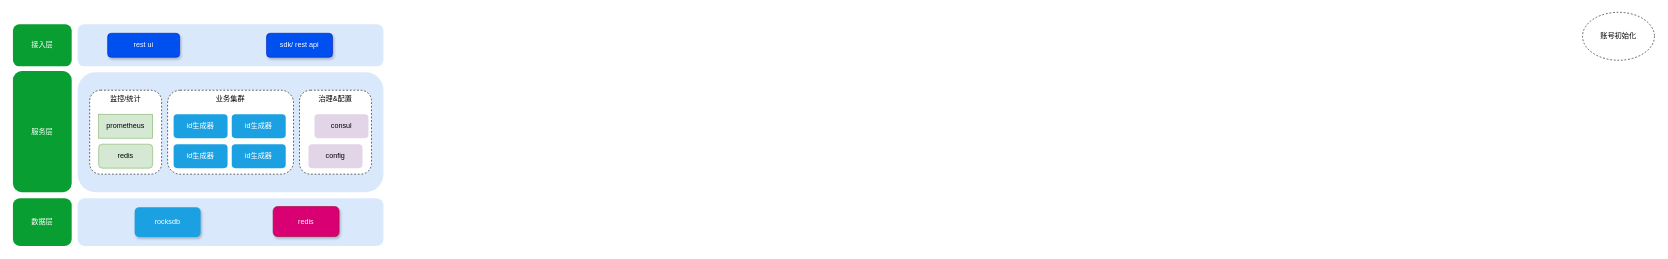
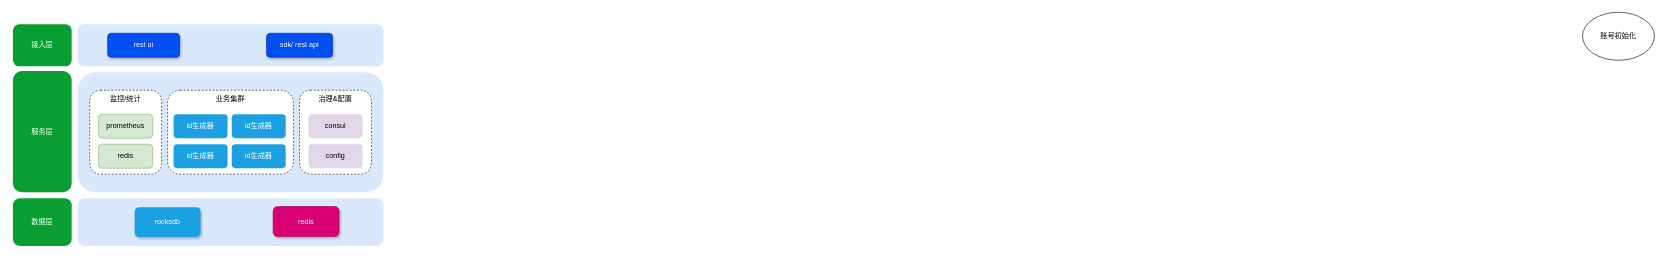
  <mxCell id="0" />
  <mxCell id="1" parent="0" />
  <mxCell id="2" value="" style="rounded=1;whiteSpace=wrap;html=1;fillColor=#dae8fc;strokeColor=none;" parent="1" vertex="1"><mxGeometry x="128" y="330" width="510" height="80" as="geometry" /></mxCell>
  <mxCell id="3" value="" style="rounded=1;whiteSpace=wrap;html=1;fillColor=#dae8fc;strokeColor=none;" parent="1" vertex="1"><mxGeometry x="128" y="40" width="510" height="70" as="geometry" /></mxCell>
- <mxCell id="4" value="账号初始化" style="ellipse;whiteSpace=wrap;html=1;rounded=1;dashed=1;" parent="1" vertex="1"><mxGeometry x="2638" y="20" width="120" height="80" as="geometry" /></mxCell>
+ <mxCell id="4" value="账号初始化" style="ellipse;whiteSpace=wrap;html=1;rounded=1;" parent="1" vertex="1"><mxGeometry x="2638" y="20" width="120" height="80" as="geometry" /></mxCell>
  <mxCell id="5" value="rocksdb" style="rounded=1;whiteSpace=wrap;html=1;fillColor=#1ba1e2;strokeColor=none;fontColor=#ffffff;shadow=1;" parent="1" vertex="1"><mxGeometry x="223" y="345" width="110" height="50" as="geometry" /></mxCell>
  <mxCell id="6" value="rest ui" style="rounded=1;whiteSpace=wrap;html=1;fillColor=#0050ef;fontColor=#ffffff;strokeColor=#001DBC;shadow=1;glass=0;" parent="1" vertex="1"><mxGeometry x="178" y="55" width="120" height="40" as="geometry" /></mxCell>
  <mxCell id="7" value="sdk/ rest api" style="rounded=1;whiteSpace=wrap;html=1;strokeColor=#001DBC;shadow=1;fillColor=#0050ef;fontColor=#ffffff;" parent="1" vertex="1"><mxGeometry x="443" y="55" width="110" height="40" as="geometry" /></mxCell>
  <mxCell id="8" value="" style="rounded=1;whiteSpace=wrap;html=1;fillColor=#dae8fc;strokeColor=none;" parent="1" vertex="1"><mxGeometry x="128" y="120" width="510" height="200" as="geometry" /></mxCell>
  <mxCell id="9" value="" style="group;rounded=1;" parent="1" vertex="1" connectable="0"><mxGeometry x="278" y="150" width="210" height="140" as="geometry" /></mxCell>
  <mxCell id="10" value="" style="group;rounded=1;" parent="9" vertex="1" connectable="0"><mxGeometry y="30" width="210" height="110" as="geometry" /></mxCell>
  <mxCell id="11" value="" style="rounded=1;whiteSpace=wrap;html=1;strokeColor=default;shadow=0;dashed=1;" parent="10" vertex="1"><mxGeometry y="-30" width="210" height="140" as="geometry" /></mxCell>
  <mxCell id="12" value="id生成器" style="rounded=1;whiteSpace=wrap;html=1;fillColor=#1ba1e2;strokeColor=none;shadow=0;glass=0;fontColor=#ffffff;" parent="10" vertex="1"><mxGeometry x="10" y="10" width="90" height="40" as="geometry" /></mxCell>
  <mxCell id="13" value="id生成器" style="rounded=1;whiteSpace=wrap;html=1;fillColor=#1ba1e2;strokeColor=none;shadow=0;glass=0;fontColor=#ffffff;" parent="10" vertex="1"><mxGeometry x="107" y="10" width="90" height="40" as="geometry" /></mxCell>
  <mxCell id="14" value="id生成器" style="rounded=1;whiteSpace=wrap;html=1;fillColor=#1ba1e2;strokeColor=none;shadow=0;glass=0;fontColor=#ffffff;" parent="10" vertex="1"><mxGeometry x="10" y="60" width="90" height="40" as="geometry" /></mxCell>
  <mxCell id="15" value="id生成器" style="rounded=1;whiteSpace=wrap;html=1;fillColor=#1ba1e2;strokeColor=none;shadow=0;glass=0;fontColor=#ffffff;" parent="10" vertex="1"><mxGeometry x="107" y="60" width="90" height="40" as="geometry" /></mxCell>
  <mxCell id="16" value="业务集群" style="text;html=1;strokeColor=none;fillColor=none;align=center;verticalAlign=middle;whiteSpace=wrap;rounded=1;" parent="9" vertex="1"><mxGeometry x="75" width="60" height="30" as="geometry" /></mxCell>
  <mxCell id="17" value="" style="rounded=1;whiteSpace=wrap;html=1;dashed=1;" parent="1" vertex="1"><mxGeometry x="498" y="150" width="120" height="140" as="geometry" /></mxCell>
  <mxCell id="18" value="" style="rounded=1;whiteSpace=wrap;html=1;dashed=1;" parent="1" vertex="1"><mxGeometry x="148" y="150" width="120" height="140" as="geometry" /></mxCell>
  <mxCell id="19" value="治理&amp;amp;配置" style="text;html=1;strokeColor=none;fillColor=none;align=center;verticalAlign=middle;whiteSpace=wrap;rounded=1;" parent="1" vertex="1"><mxGeometry x="528" y="150" width="60" height="30" as="geometry" /></mxCell>
- <mxCell id="20" value="consul" style="rounded=1;whiteSpace=wrap;html=1;fillColor=#e1d5e7;strokeColor=none;shadow=0;glass=0;" parent="1" vertex="1"><mxGeometry x="523" y="190" width="90" height="40" as="geometry" /></mxCell>
+ <mxCell id="20" value="consul" style="rounded=1;whiteSpace=wrap;html=1;fillColor=#e1d5e7;strokeColor=none;shadow=0;glass=0;" parent="1" vertex="1"><mxGeometry x="513" y="190" width="90" height="40" as="geometry" /></mxCell>
  <mxCell id="21" value="config" style="rounded=1;whiteSpace=wrap;html=1;fillColor=#e1d5e7;strokeColor=none;shadow=0;glass=0;" parent="1" vertex="1"><mxGeometry x="513" y="240" width="90" height="40" as="geometry" /></mxCell>
  <mxCell id="22" value="监控/统计" style="text;html=1;strokeColor=none;fillColor=none;align=center;verticalAlign=middle;whiteSpace=wrap;rounded=1;" parent="1" vertex="1"><mxGeometry x="178" y="150" width="60" height="30" as="geometry" /></mxCell>
- <mxCell id="23" value="prometheus" style="whiteSpace=wrap;html=1;fillColor=#d5e8d4;strokeColor=#82b366;shadow=0;glass=0;rounded=0;" parent="1" vertex="1"><mxGeometry x="163" y="190" width="90" height="40" as="geometry" /></mxCell>
+ <mxCell id="23" value="prometheus" style="rounded=1;whiteSpace=wrap;html=1;fillColor=#d5e8d4;strokeColor=#82b366;shadow=0;glass=0;" parent="1" vertex="1"><mxGeometry x="163" y="190" width="90" height="40" as="geometry" /></mxCell>
  <mxCell id="24" value="redis" style="rounded=1;whiteSpace=wrap;html=1;fillColor=#d5e8d4;strokeColor=#82b366;shadow=0;glass=0;" parent="1" vertex="1"><mxGeometry x="163" y="240" width="90" height="40" as="geometry" /></mxCell>
  <mxCell id="25" value="redis" style="rounded=1;whiteSpace=wrap;html=1;fillColor=#d80073;strokeColor=#A50040;shadow=1;fontColor=#ffffff;" parent="1" vertex="1"><mxGeometry x="454" y="344" width="110" height="50" as="geometry" /></mxCell>
  <mxCell id="26" value="接入层" style="rounded=1;whiteSpace=wrap;html=1;fillColor=#099E31;strokeColor=none;fontColor=#ffffff;" parent="1" vertex="1"><mxGeometry x="20" y="40" width="98" height="70" as="geometry" /></mxCell>
  <mxCell id="27" value="服务层" style="rounded=1;whiteSpace=wrap;html=1;fillColor=#099E31;strokeColor=none;fontColor=#ffffff;" parent="1" vertex="1"><mxGeometry x="20" y="118" width="98" height="202" as="geometry" /></mxCell>
  <mxCell id="28" value="数据层" style="rounded=1;whiteSpace=wrap;html=1;fillColor=#099E31;strokeColor=none;fontColor=#ffffff;" parent="1" vertex="1"><mxGeometry x="20" y="330" width="98" height="80" as="geometry" /></mxCell>
